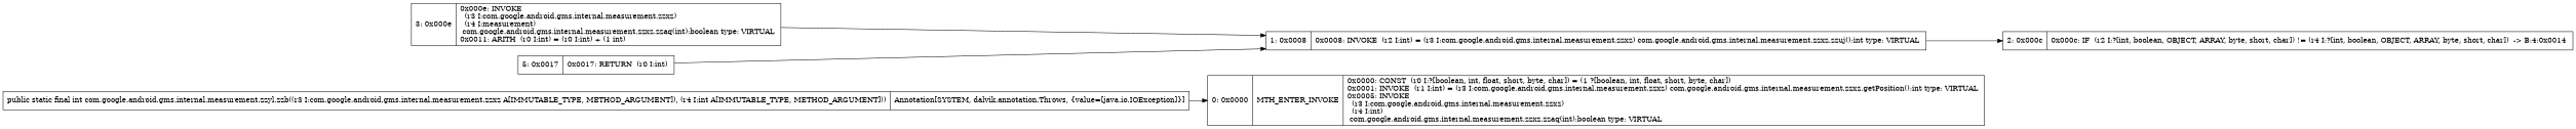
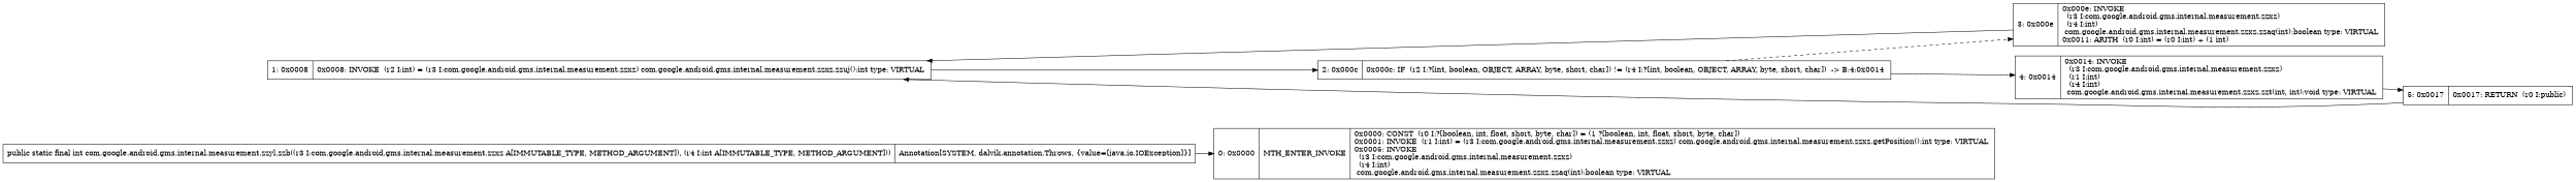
  digraph {
    rankdir=LR
    node [shape=record]
    n1 [label="{0\:\ 0x0000|MTH_ENTER_INVOKE\l|0x0000: CONST  (r0 I:?[boolean, int, float, short, byte, char]) = (1 ?[boolean, int, float, short, byte, char]) \l0x0001: INVOKE  (r1 I:int) = (r3 I:com.google.android.gms.internal.measurement.zzxz) com.google.android.gms.internal.measurement.zzxz.getPosition():int type: VIRTUAL \l0x0005: INVOKE  \l  (r3 I:com.google.android.gms.internal.measurement.zzxz)\l  (r4 I:int)\l com.google.android.gms.internal.measurement.zzxz.zzaq(int):boolean type: VIRTUAL \l}"]
    n2 [label="{1\:\ 0x0008|0x0008: INVOKE  (r2 I:int) = (r3 I:com.google.android.gms.internal.measurement.zzxz) com.google.android.gms.internal.measurement.zzxz.zzuj():int type: VIRTUAL \l}"]
    n3 [label="{2\:\ 0x000c|0x000c: IF  (r2 I:?[int, boolean, OBJECT, ARRAY, byte, short, char]) != (r4 I:?[int, boolean, OBJECT, ARRAY, byte, short, char])  \-\> B:4:0x0014 \l}"]
-   n4 [label="{3\:\ 0x000e|0x000e: INVOKE  \l  (r3 I:com.google.android.gms.internal.measurement.zzxz)\l  (r4 I:measurement)\l com.google.android.gms.internal.measurement.zzxz.zzaq(int):boolean type: VIRTUAL \l0x0011: ARITH  (r0 I:int) = (r0 I:int) + (1 int) \l}"]
-   n6 [label="{5\:\ 0x0017|0x0017: RETURN  (r0 I:int) \l}"]
+   n4 [label="{3\:\ 0x000e|0x000e: INVOKE  \l  (r3 I:com.google.android.gms.internal.measurement.zzxz)\l  (r4 I:int)\l com.google.android.gms.internal.measurement.zzxz.zzaq(int):boolean type: VIRTUAL \l0x0011: ARITH  (r0 I:int) = (r0 I:int) + (1 int) \l}"]
+   n5 [label="{4\:\ 0x0014|0x0014: INVOKE  \l  (r3 I:com.google.android.gms.internal.measurement.zzxz)\l  (r1 I:int)\l  (r4 I:int)\l com.google.android.gms.internal.measurement.zzxz.zzt(int, int):void type: VIRTUAL \l}"]
+   n6 [label="{5\:\ 0x0017|0x0017: RETURN  (r0 I:public) \l}"]
    n7 [label="{public static final int com.google.android.gms.internal.measurement.zzyl.zzb((r3 I:com.google.android.gms.internal.measurement.zzxz A[IMMUTABLE_TYPE, METHOD_ARGUMENT]), (r4 I:int A[IMMUTABLE_TYPE, METHOD_ARGUMENT]))  | Annotation[SYSTEM, dalvik.annotation.Throws, \{value=[java.io.IOException]\}]\l}"]
    n2 -> n3
+   n3 -> n4 [style=dashed]
+   n3 -> n5
    n4 -> n2
+   n5 -> n6
    n6 -> n2
    n7 -> n1
  }
